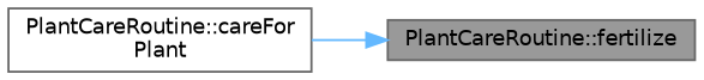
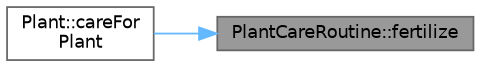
  digraph {
    rankdir=RL
    node [fontname=Helvetica fontsize=10 shape=box style=filled]
    n1 [color=gray40 fillcolor=grey60 fontcolor=black height=0.2 label="PlantCareRoutine::fertilize" width=0.4]
-   n2 [color=grey40 fillcolor=white height=0.2 label="PlantCareRoutine::careFor\lPlant" width=0.4]
+   n2 [color=grey40 fillcolor=white height=0.2 label="Plant::careFor\lPlant" width=0.4]
    n1 -> n2 [color=steelblue1 dir=back fontname=Helvetica fontsize=10 labelfontname=Helvetica labelfontsize=10 style=solid]
  }
